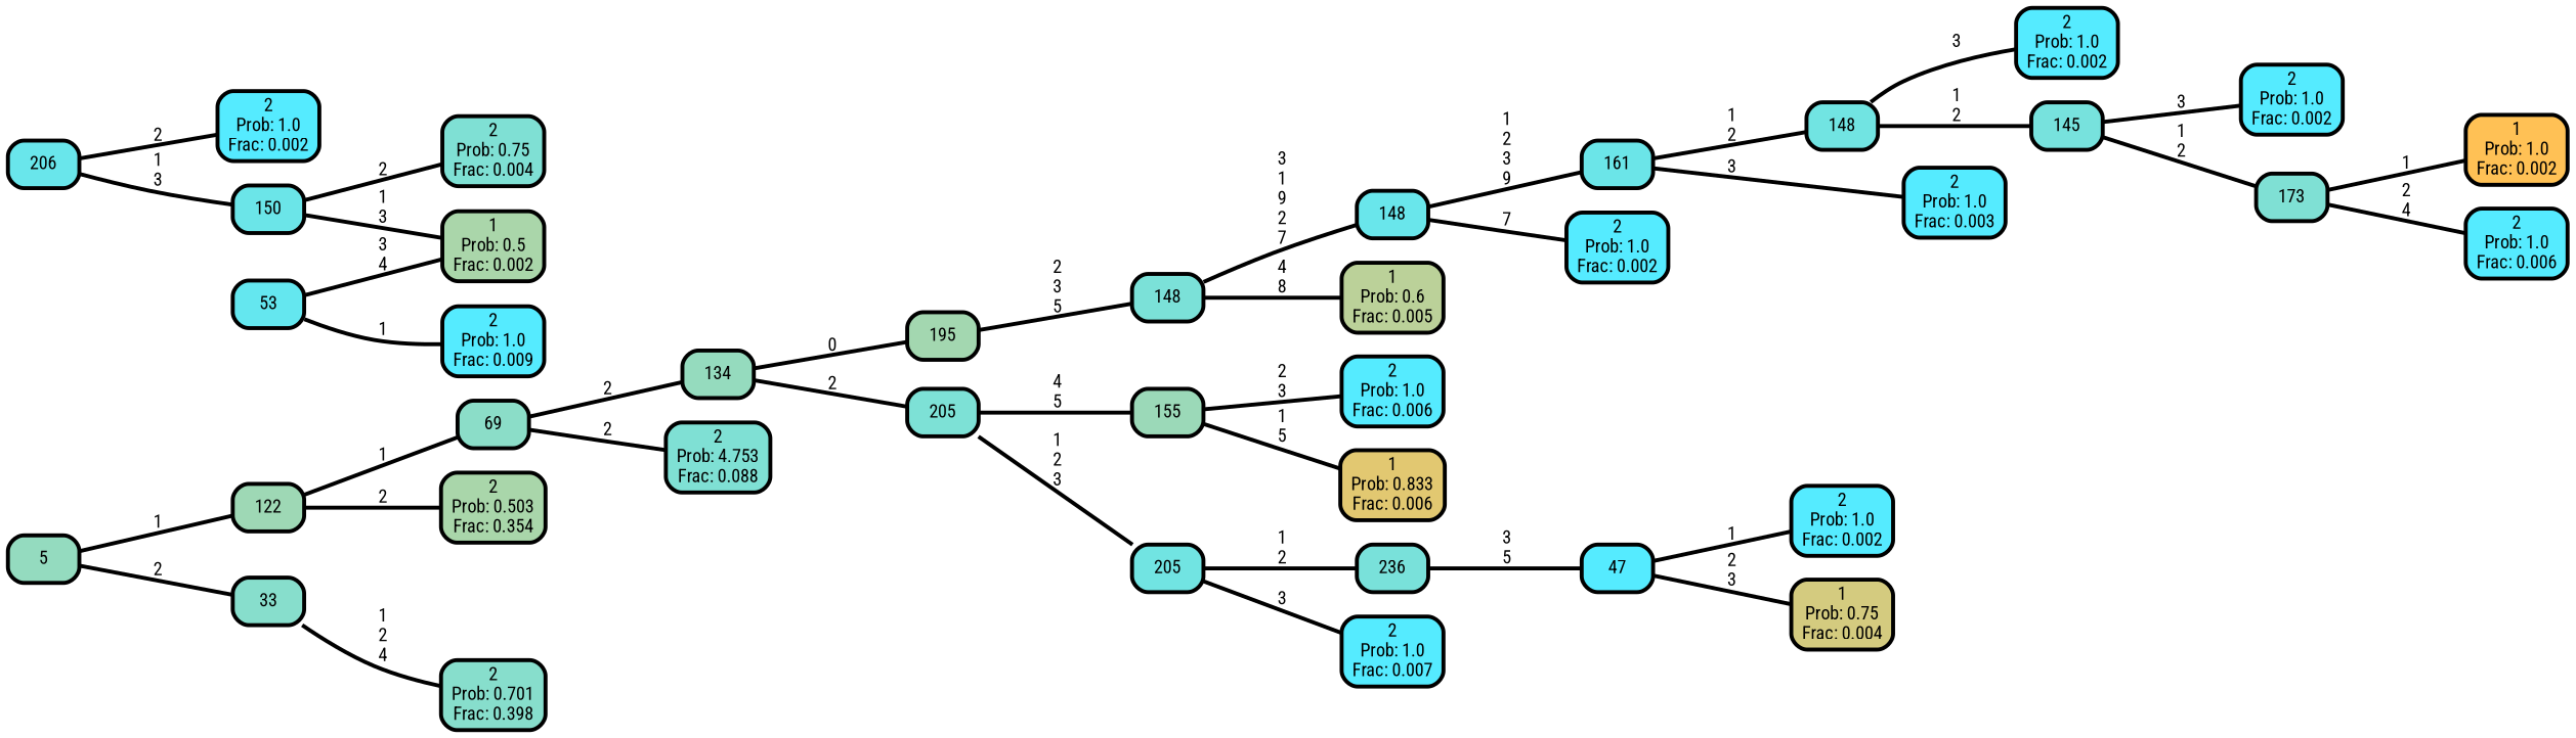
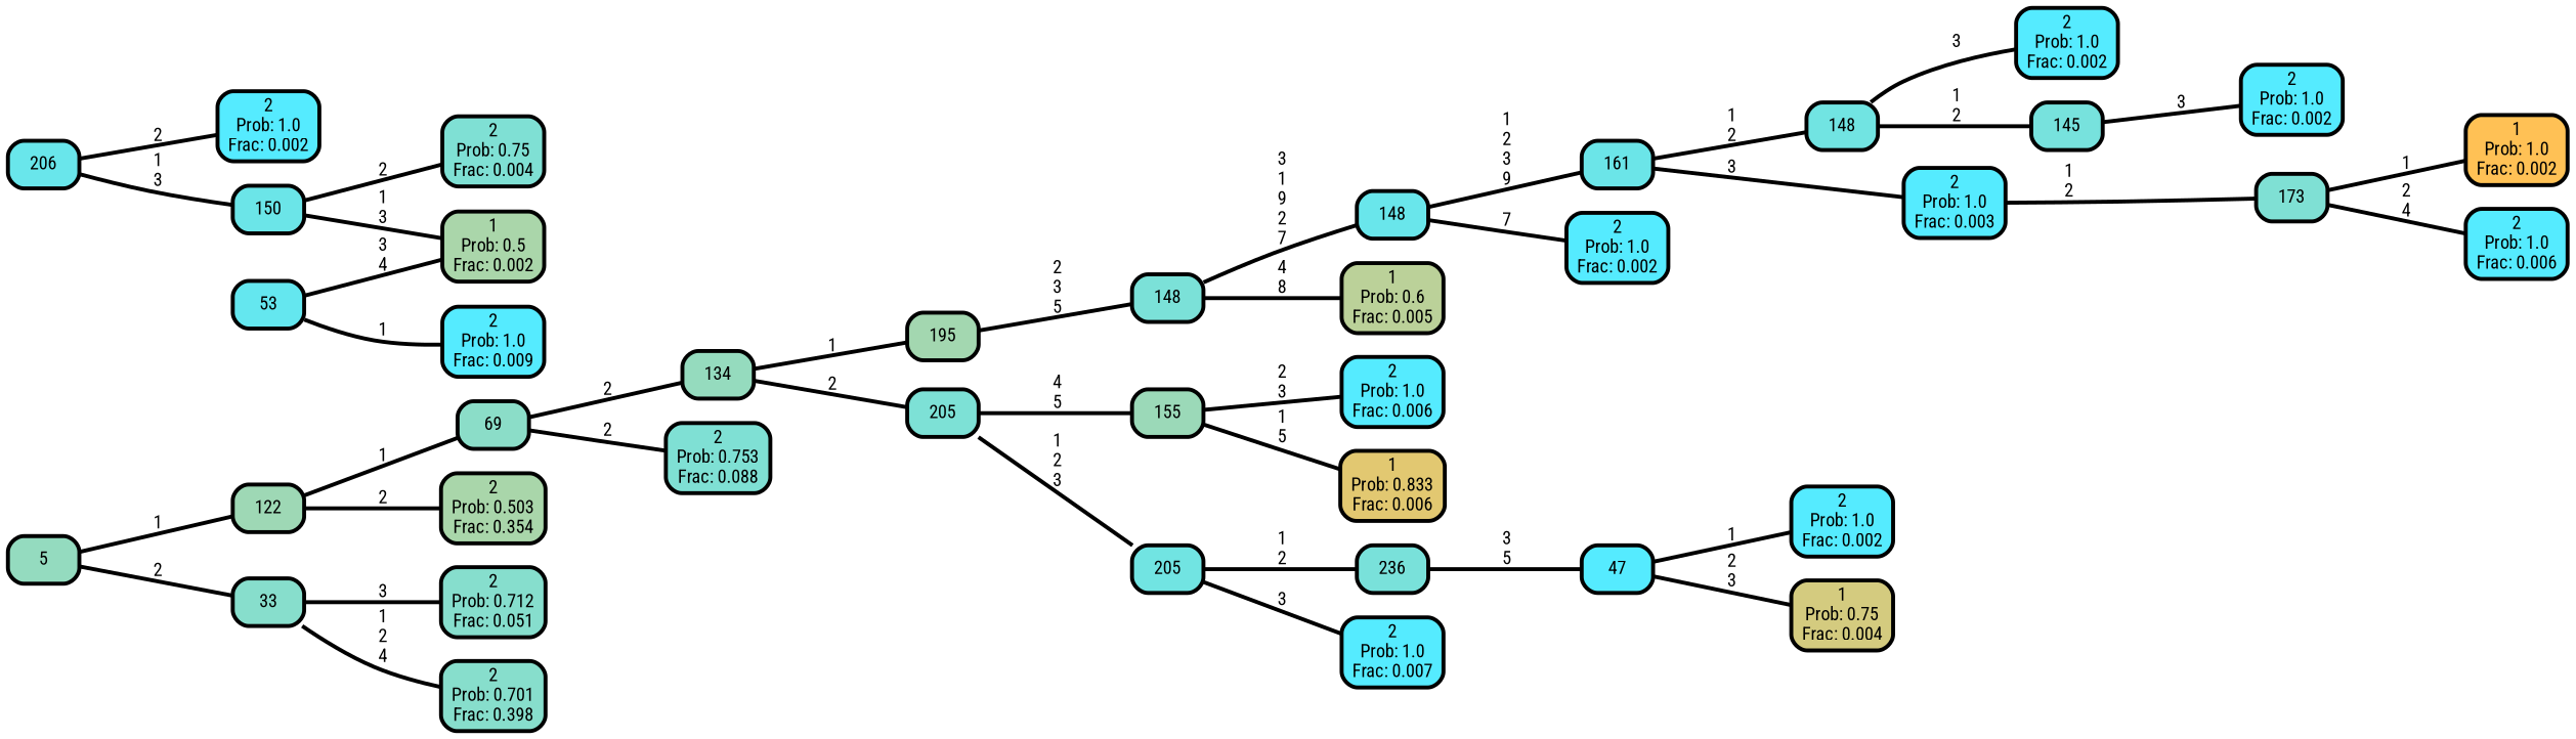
  graph {
    fontname="Roboto Condensed"
    rankdir=LR
    ranksep="0 equally"
    splines=straight
    node [color=black fillcolor="#55ebff" fontcolor=black fontname="Roboto Condensed" penwidth=3 shape=box style="filled, rounded"]
    edge [color=black fontname="Roboto Condensed" penwidth=3]
    n1 [label="2\nProb: 1.0\nFrac: 0.002"]
    n2 [fillcolor="#69e6eb" label=148]
    n3 [fillcolor="#6be5e8" label=161]
    n4 [fillcolor="#71e4e2" label=148]
    n5 [label="2\nProb: 1.0\nFrac: 0.003"]
    n6 [fillcolor="#ffc155" label="1\nProb: 1.0\nFrac: 0.002"]
    n7 [fillcolor="#7fe0d4" label=173]
    n8 [label="2\nProb: 1.0\nFrac: 0.006"]
    n9 [fillcolor="#77e2dd" label=145]
    n10 [label="2\nProb: 1.0\nFrac: 0.002"]
    n11 [label="2\nProb: 1.0\nFrac: 0.002"]
    n12 [fillcolor="#7be1d8" label=148]
    n13 [fillcolor="#bbd199" label="1\nProb: 0.6\nFrac: 0.005"]
    n14 [fillcolor="#a3d7b0" label=195]
    n15 [fillcolor="#95dbbe" label=134]
    n16 [fillcolor="#7de1d6" label=205]
    n17 [fillcolor="#71e4e2" label=205]
    n18 [fillcolor="#9bd9b8" label=155]
    n19 [label="2\nProb: 1.0\nFrac: 0.002"]
    n20 [fillcolor="#69e6eb" label=206]
    n21 [fillcolor="#6be5e8" label=150]
    n22 [fillcolor="#7fe0d4" label="2\nProb: 0.75\nFrac: 0.004"]
    n23 [fillcolor="#aad6aa" label="1\nProb: 0.5\nFrac: 0.002"]
    n24 [fillcolor="#64e7ef" label=53]
    n25 [label="2\nProb: 1.0\nFrac: 0.009"]
    n26 [fillcolor="#79e1da" label=236]
    n27 [label=47]
    n28 [label="2\nProb: 1.0\nFrac: 0.002"]
    n29 [fillcolor="#d4cb7f" label="1\nProb: 0.75\nFrac: 0.004"]
    n30 [label="2\nProb: 1.0\nFrac: 0.007"]
    n31 [label="2\nProb: 1.0\nFrac: 0.006"]
    n32 [fillcolor="#e2c871" label="1\nProb: 0.833\nFrac: 0.006"]
    n33 [fillcolor="#8bddc8" label=69]
-   n34 [fillcolor="#7fe0d4" label="2\nProb: 4.753\nFrac: 0.088"]
+   n34 [fillcolor="#7fe0d4" label="2\nProb: 0.753\nFrac: 0.088"]
    n35 [fillcolor="#9ed8b5" label=122]
    n36 [fillcolor="#a9d6aa" label="2\nProb: 0.503\nFrac: 0.354"]
    n37 [fillcolor="#94dbbf" label=5]
    n38 [fillcolor="#87decc" label=33]
+   n39 [fillcolor="#86decd" label="2\nProb: 0.712\nFrac: 0.051"]
    n40 [fillcolor="#87decc" label="2\nProb: 0.701\nFrac: 0.398"]
    subgraph sub_1 {
      rank=same
    }
    n2 -- n1 [label=" 7"]
    n2 -- n3 [label=" 1\n 2\n 3\n 9"]
    n3 -- n4 [label=" 1\n 2"]
    n3 -- n5 [label=" 3"]
    n4 -- n9 [label=" 1\n 2"]
    n4 -- n11 [label=" 3"]
    n7 -- n6 [label=" 1"]
    n7 -- n8 [label=" 2\n 4"]
-   n9 -- n7 [label=" 1\n 2"]
+   n5 -- n7 [label=" 1\n 2"]
    n9 -- n10 [label=" 3"]
    n12 -- n2 [label=" 3\n 1\n 9\n 2\n 7"]
    n12 -- n13 [label=" 4\n 8"]
    n14 -- n12 [label=" 2\n 3\n 5"]
-   n15 -- n14 [label=" 0"]
+   n15 -- n14 [label=" 1"]
    n15 -- n16 [label=" 2"]
    n16 -- n17 [label=" 1\n 2\n 3"]
    n16 -- n18 [label=" 4\n 5"]
    n17 -- n26 [label=" 1\n 2"]
    n17 -- n30 [label=" 3"]
    n18 -- n31 [label=" 2\n 3"]
    n18 -- n32 [label=" 1\n 5"]
    n20 -- n19 [label=" 2"]
    n20 -- n21 [label=" 1\n 3"]
    n21 -- n22 [label=" 2"]
    n21 -- n23 [label=" 1\n 3"]
    n24 -- n23 [label=" 3\n 4"]
    n24 -- n25 [label=" 1"]
    n26 -- n27 [label=" 3\n 5"]
    n27 -- n28 [label=" 1"]
    n27 -- n29 [label=" 2\n 3"]
    n33 -- n15 [label=" 2"]
    n33 -- n34 [label=" 2"]
    n35 -- n33 [label=" 1"]
    n35 -- n36 [label=" 2"]
    n37 -- n35 [label=" 1"]
    n37 -- n38 [label=" 2"]
+   n38 -- n39 [label=" 3"]
    n38 -- n40 [label=" 1\n 2\n 4"]
  }
